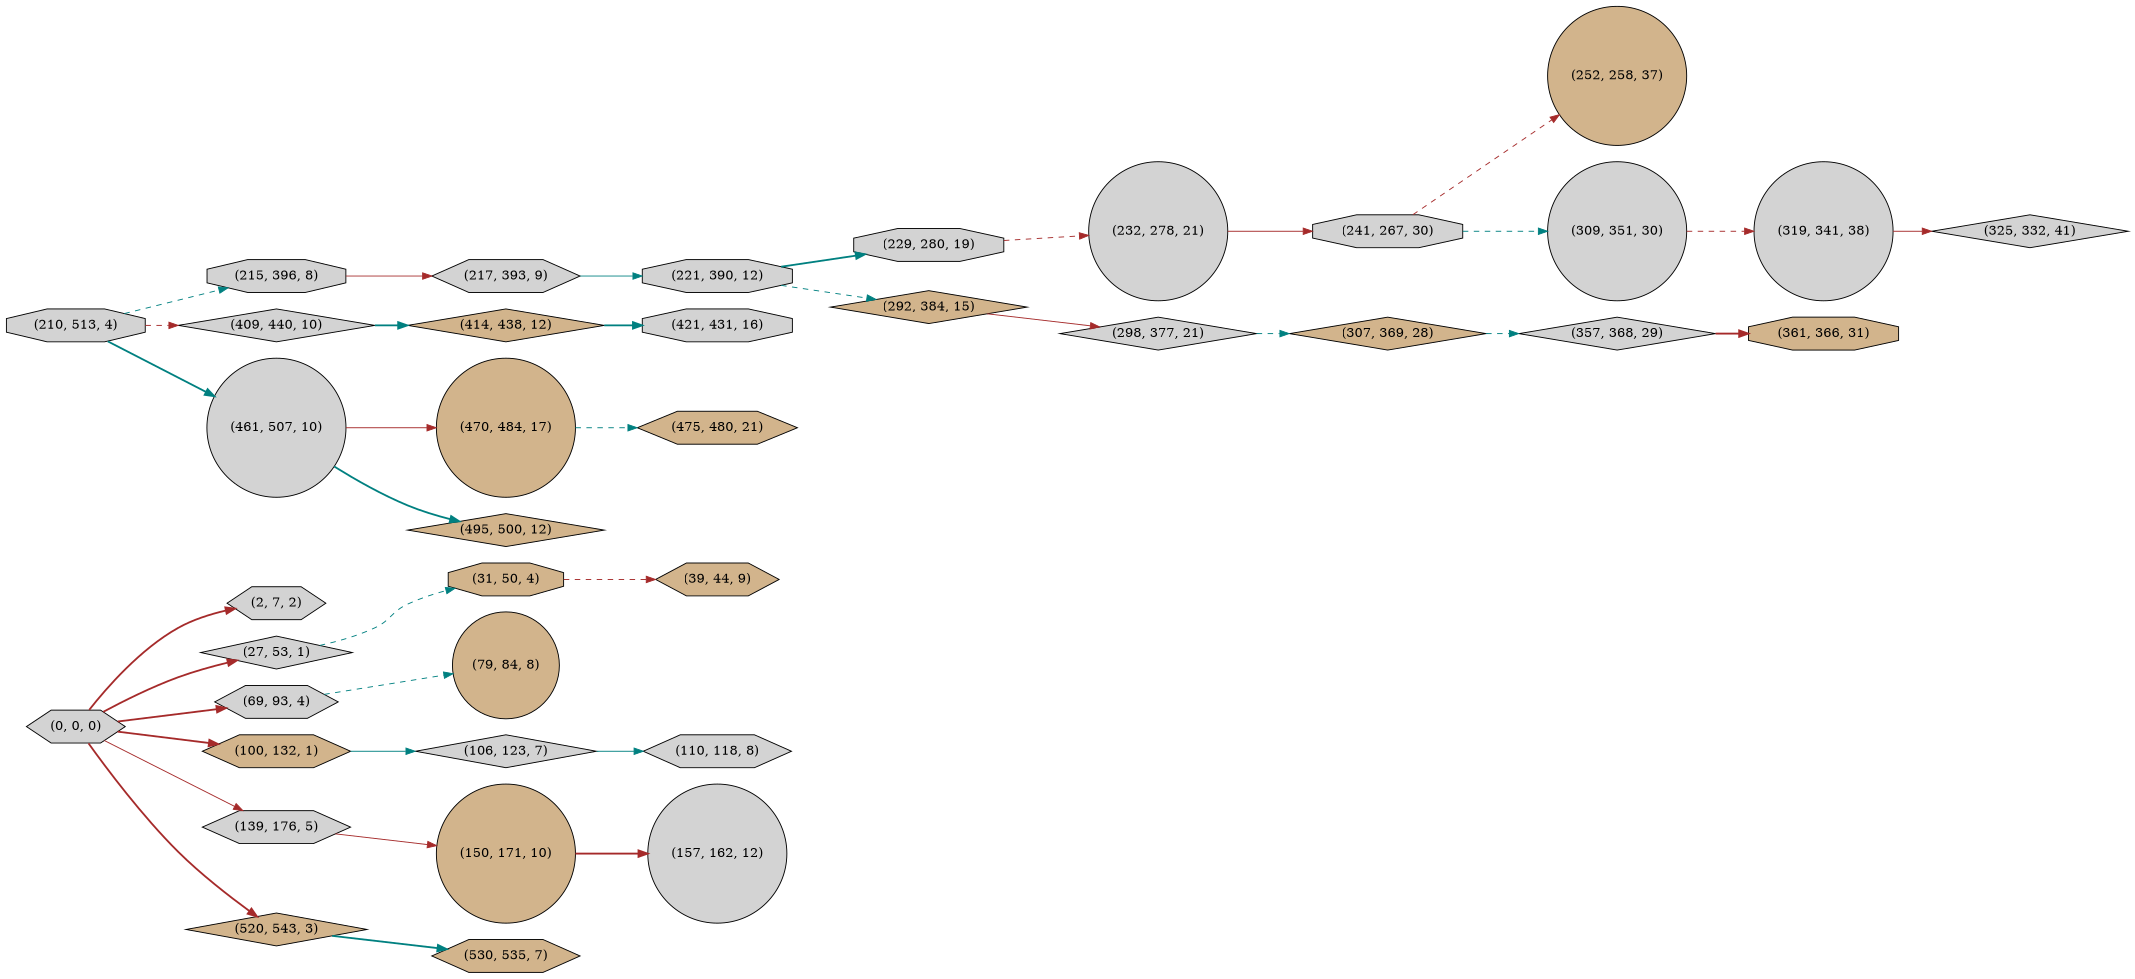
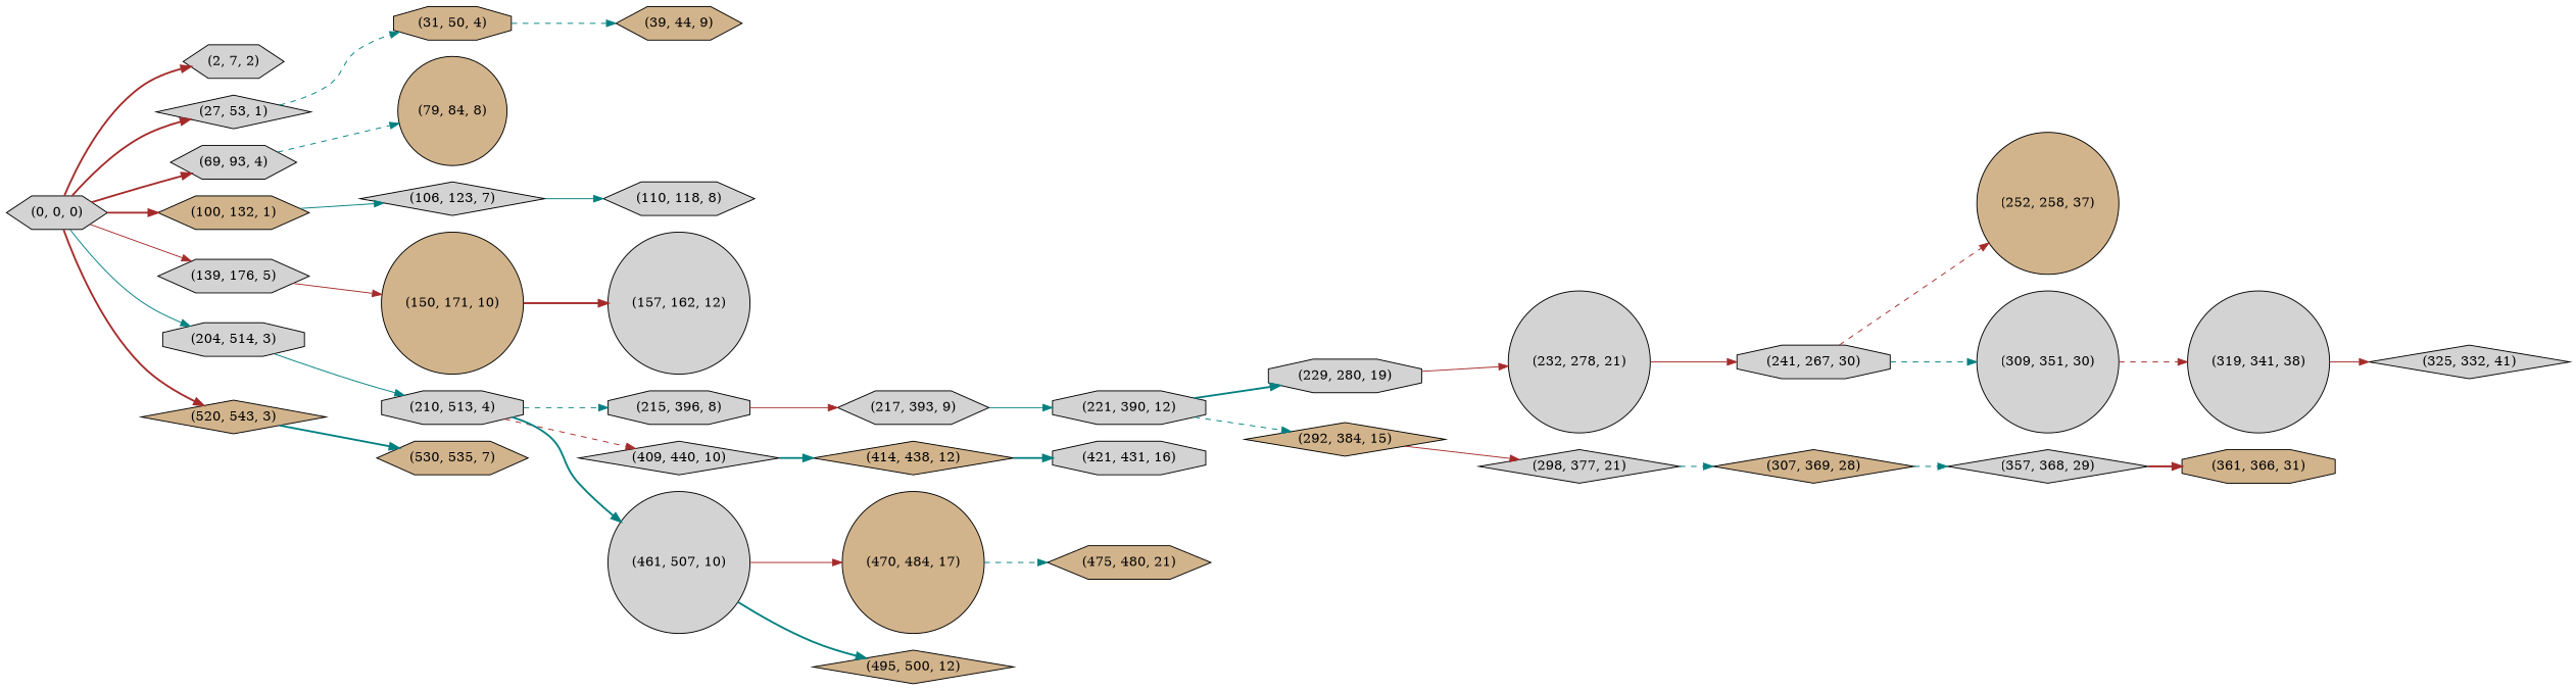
  digraph {
    rankdir=LR
    node [fillcolor=lightgrey shape=diamond style=filled]
    edge [color=teal style=bold]
    "(0, 0, 0)" [shape=hexagon]
    "(2, 7, 2)" [shape=hexagon]
    "(27, 53, 1)"
    "(69, 93, 4)" [shape=hexagon]
    "(100, 132, 1)" [fillcolor=tan shape=hexagon]
    "(139, 176, 5)" [shape=hexagon]
+   "(204, 514, 3)" [shape=octagon]
    "(520, 543, 3)" [fillcolor=tan]
    "(31, 50, 4)" [fillcolor=tan shape=octagon]
    "(79, 84, 8)" [fillcolor=tan shape=circle]
    "(106, 123, 7)"
    "(150, 171, 10)" [fillcolor=tan shape=circle]
    "(210, 513, 4)" [shape=octagon]
    "(530, 535, 7)" [fillcolor=tan shape=hexagon]
    "(39, 44, 9)" [fillcolor=tan shape=hexagon]
    "(110, 118, 8)" [shape=hexagon]
    "(157, 162, 12)" [shape=circle]
    "(215, 396, 8)" [shape=octagon]
    "(409, 440, 10)"
    "(461, 507, 10)" [shape=circle]
    "(217, 393, 9)" [shape=hexagon]
    "(414, 438, 12)" [fillcolor=tan]
    "(470, 484, 17)" [fillcolor=tan shape=circle]
    "(495, 500, 12)" [fillcolor=tan]
    "(221, 390, 12)" [shape=octagon]
    "(229, 280, 19)" [shape=octagon]
    "(292, 384, 15)" [fillcolor=tan]
    "(232, 278, 21)" [shape=circle]
    "(298, 377, 21)"
    "(241, 267, 30)" [shape=octagon]
    "(252, 258, 37)" [fillcolor=tan shape=circle]
    "(309, 351, 30)" [shape=circle]
    "(307, 369, 28)" [fillcolor=tan]
    "(357, 368, 29)"
    "(319, 341, 38)" [shape=circle]
    "(361, 366, 31)" [fillcolor=tan shape=octagon]
    "(325, 332, 41)"
    "(421, 431, 16)" [shape=octagon]
    "(475, 480, 21)" [fillcolor=tan shape=hexagon]
    "(0, 0, 0)" -> "(2, 7, 2)" [color=brown]
    "(0, 0, 0)" -> "(27, 53, 1)" [color=brown]
    "(0, 0, 0)" -> "(69, 93, 4)" [color=brown]
    "(0, 0, 0)" -> "(100, 132, 1)" [color=brown]
    "(0, 0, 0)" -> "(139, 176, 5)" [color=brown style=solid]
+   "(0, 0, 0)" -> "(204, 514, 3)" [style=solid]
    "(0, 0, 0)" -> "(520, 543, 3)" [color=brown]
    "(27, 53, 1)" -> "(31, 50, 4)" [style=dashed]
    "(69, 93, 4)" -> "(79, 84, 8)" [style=dashed]
    "(100, 132, 1)" -> "(106, 123, 7)" [style=solid]
    "(139, 176, 5)" -> "(150, 171, 10)" [color=brown style=solid]
+   "(204, 514, 3)" -> "(210, 513, 4)" [style=solid]
    "(520, 543, 3)" -> "(530, 535, 7)"
-   "(31, 50, 4)" -> "(39, 44, 9)" [color=brown style=dashed]
+   "(31, 50, 4)" -> "(39, 44, 9)" [style=dashed]
    "(106, 123, 7)" -> "(110, 118, 8)" [style=solid]
    "(150, 171, 10)" -> "(157, 162, 12)" [color=brown]
    "(210, 513, 4)" -> "(215, 396, 8)" [style=dashed]
    "(210, 513, 4)" -> "(409, 440, 10)" [color=brown style=dashed]
    "(210, 513, 4)" -> "(461, 507, 10)"
    "(215, 396, 8)" -> "(217, 393, 9)" [color=brown style=solid]
    "(409, 440, 10)" -> "(414, 438, 12)"
    "(461, 507, 10)" -> "(470, 484, 17)" [color=brown style=solid]
    "(461, 507, 10)" -> "(495, 500, 12)"
    "(217, 393, 9)" -> "(221, 390, 12)" [style=solid]
    "(414, 438, 12)" -> "(421, 431, 16)"
    "(470, 484, 17)" -> "(475, 480, 21)" [style=dashed]
    "(221, 390, 12)" -> "(229, 280, 19)"
    "(221, 390, 12)" -> "(292, 384, 15)" [style=dashed]
-   "(229, 280, 19)" -> "(232, 278, 21)" [color=brown style=dashed]
+   "(229, 280, 19)" -> "(232, 278, 21)" [color=brown style=solid]
    "(292, 384, 15)" -> "(298, 377, 21)" [color=brown style=solid]
    "(232, 278, 21)" -> "(241, 267, 30)" [color=brown style=solid]
    "(298, 377, 21)" -> "(307, 369, 28)" [style=dashed]
    "(241, 267, 30)" -> "(252, 258, 37)" [color=brown style=dashed]
    "(241, 267, 30)" -> "(309, 351, 30)" [style=dashed]
    "(309, 351, 30)" -> "(319, 341, 38)" [color=brown style=dashed]
    "(307, 369, 28)" -> "(357, 368, 29)" [style=dashed]
    "(357, 368, 29)" -> "(361, 366, 31)" [color=brown]
    "(319, 341, 38)" -> "(325, 332, 41)" [color=brown style=solid]
  }
